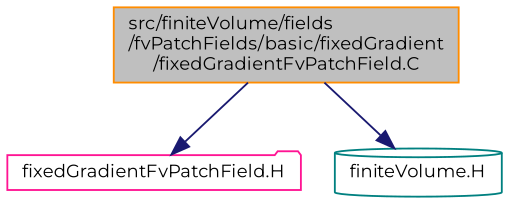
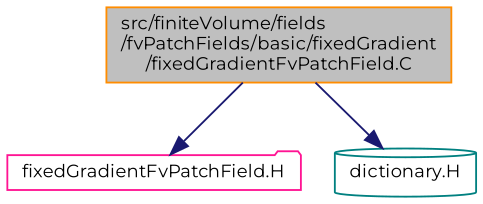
  digraph {
    fontname=Montserrat
    node [fontname=Montserrat fontsize=10]
    edge [color=midnightblue fontname=Montserrat fontsize=10 labelfontname=FreeSans labelfontsize=10 style=solid]
    n1 [color=darkorange fillcolor=grey75 fontcolor=black height=0.2 label="src/finiteVolume/fields\l/fvPatchFields/basic/fixedGradient\l/fixedGradientFvPatchField.C" shape=box style=filled width=0.4]
    n2 [color=deeppink height=0.2 label="fixedGradientFvPatchField.H" shape=folder width=0.4]
-   n3 [color=teal height=0.2 label="finiteVolume.H" shape=cylinder width=0.4]
+   n3 [color=teal height=0.2 label="dictionary.H" shape=cylinder width=0.4]
    n1 -> n2
    n1 -> n3
  }
